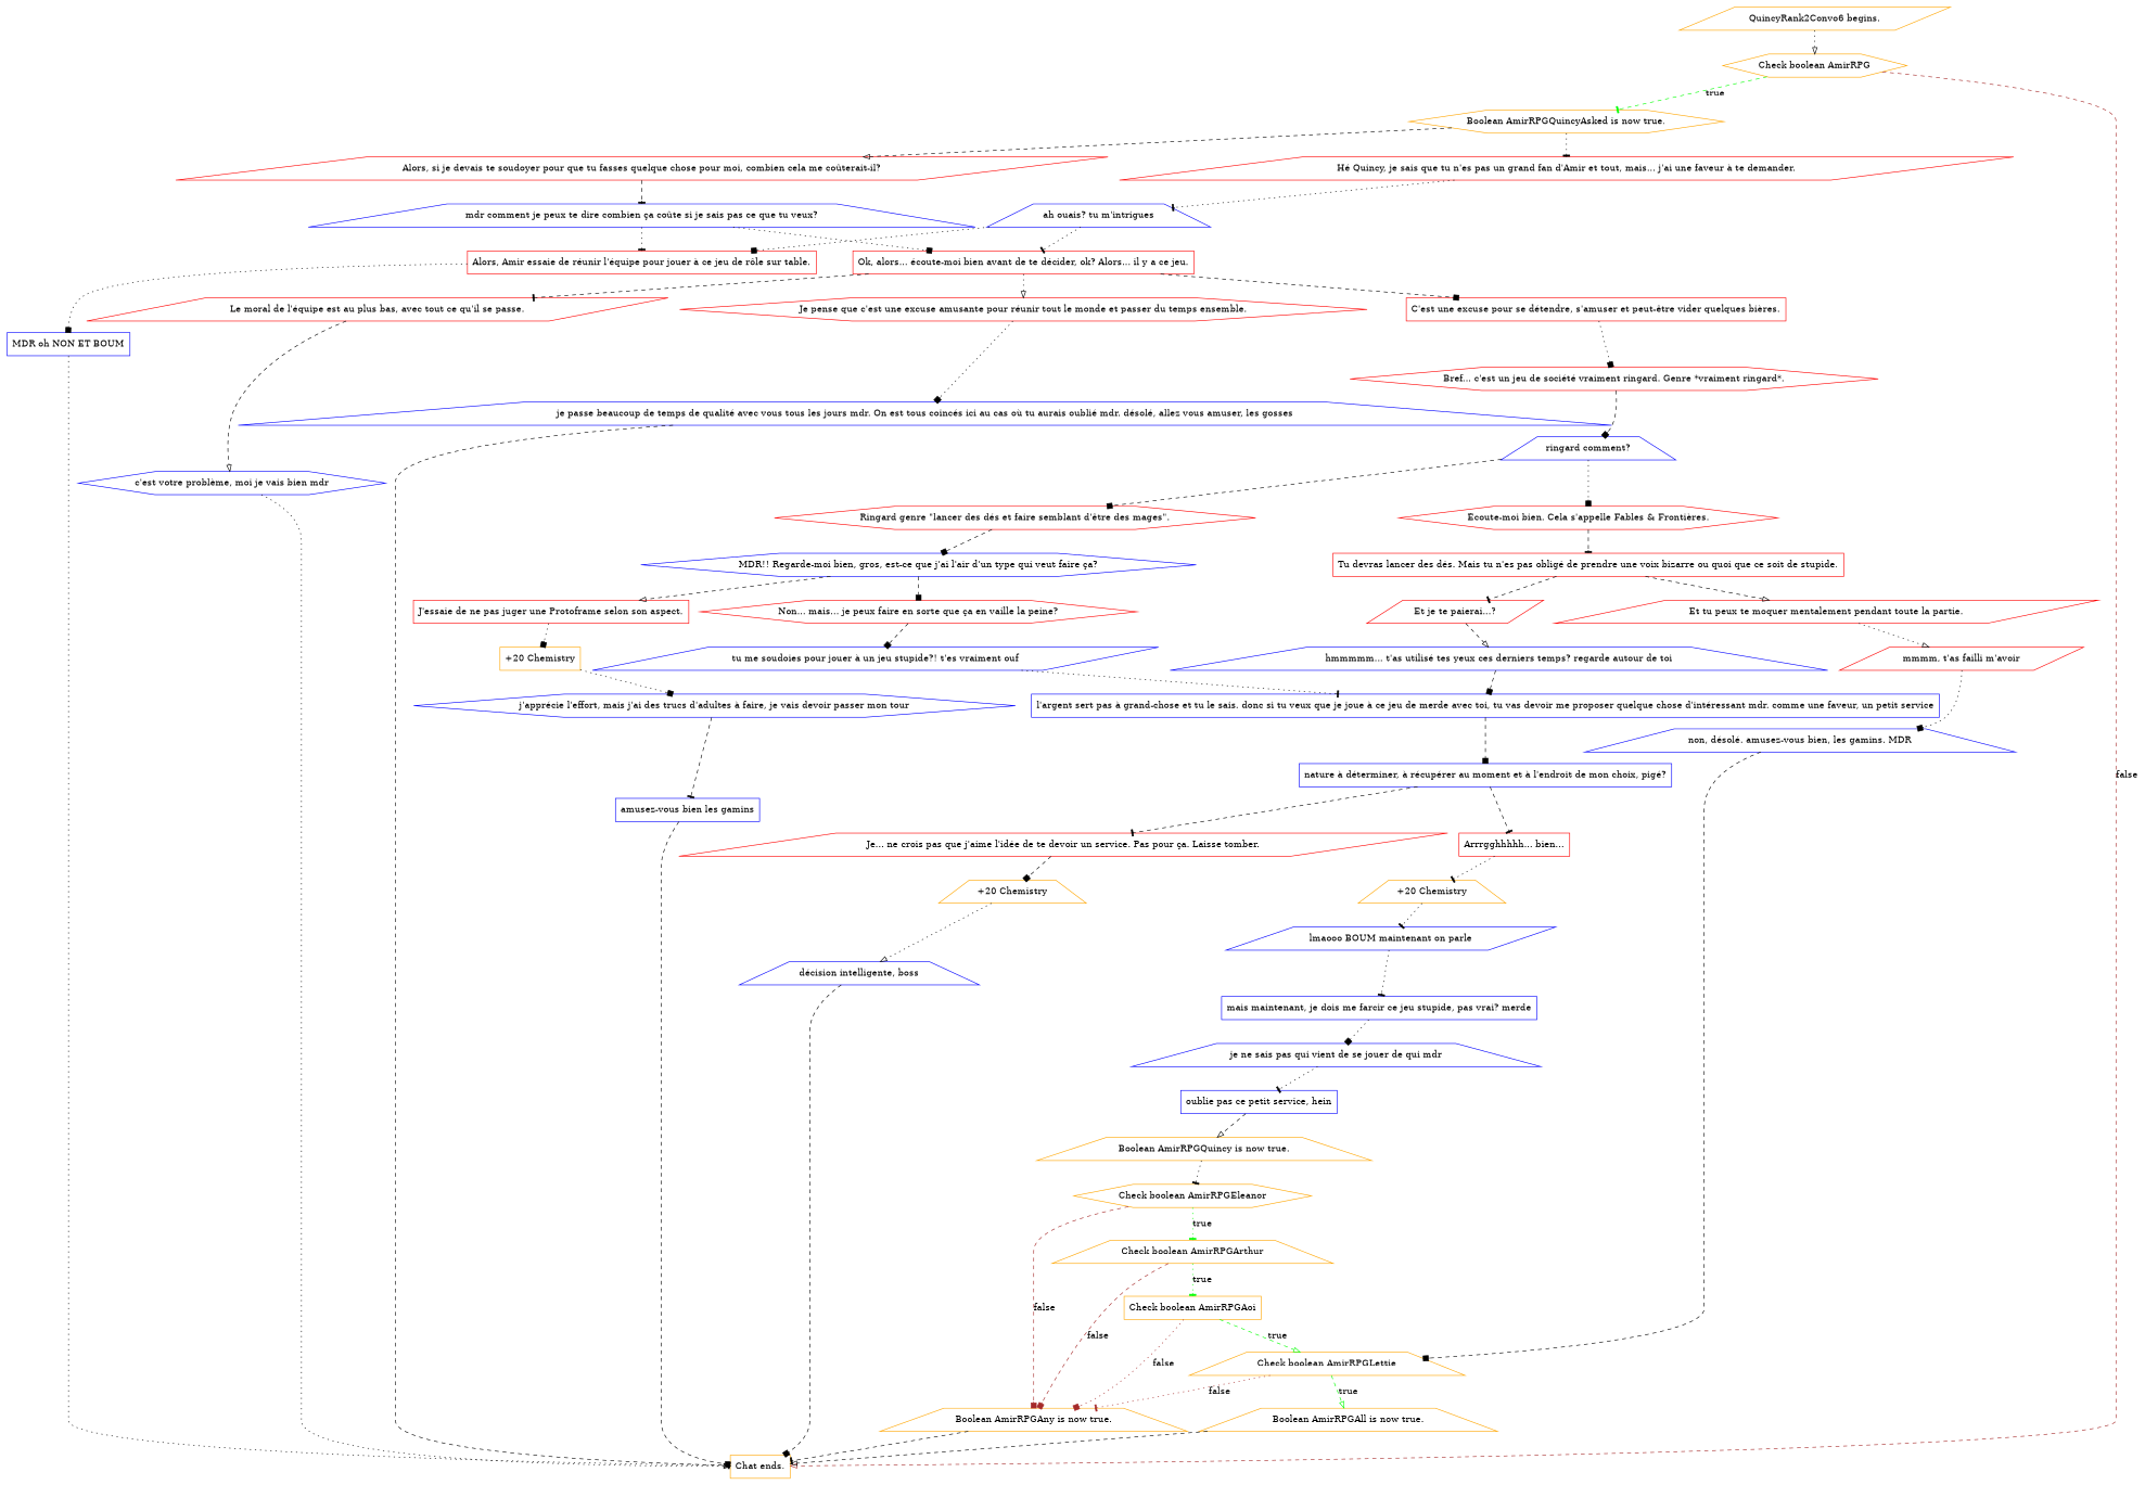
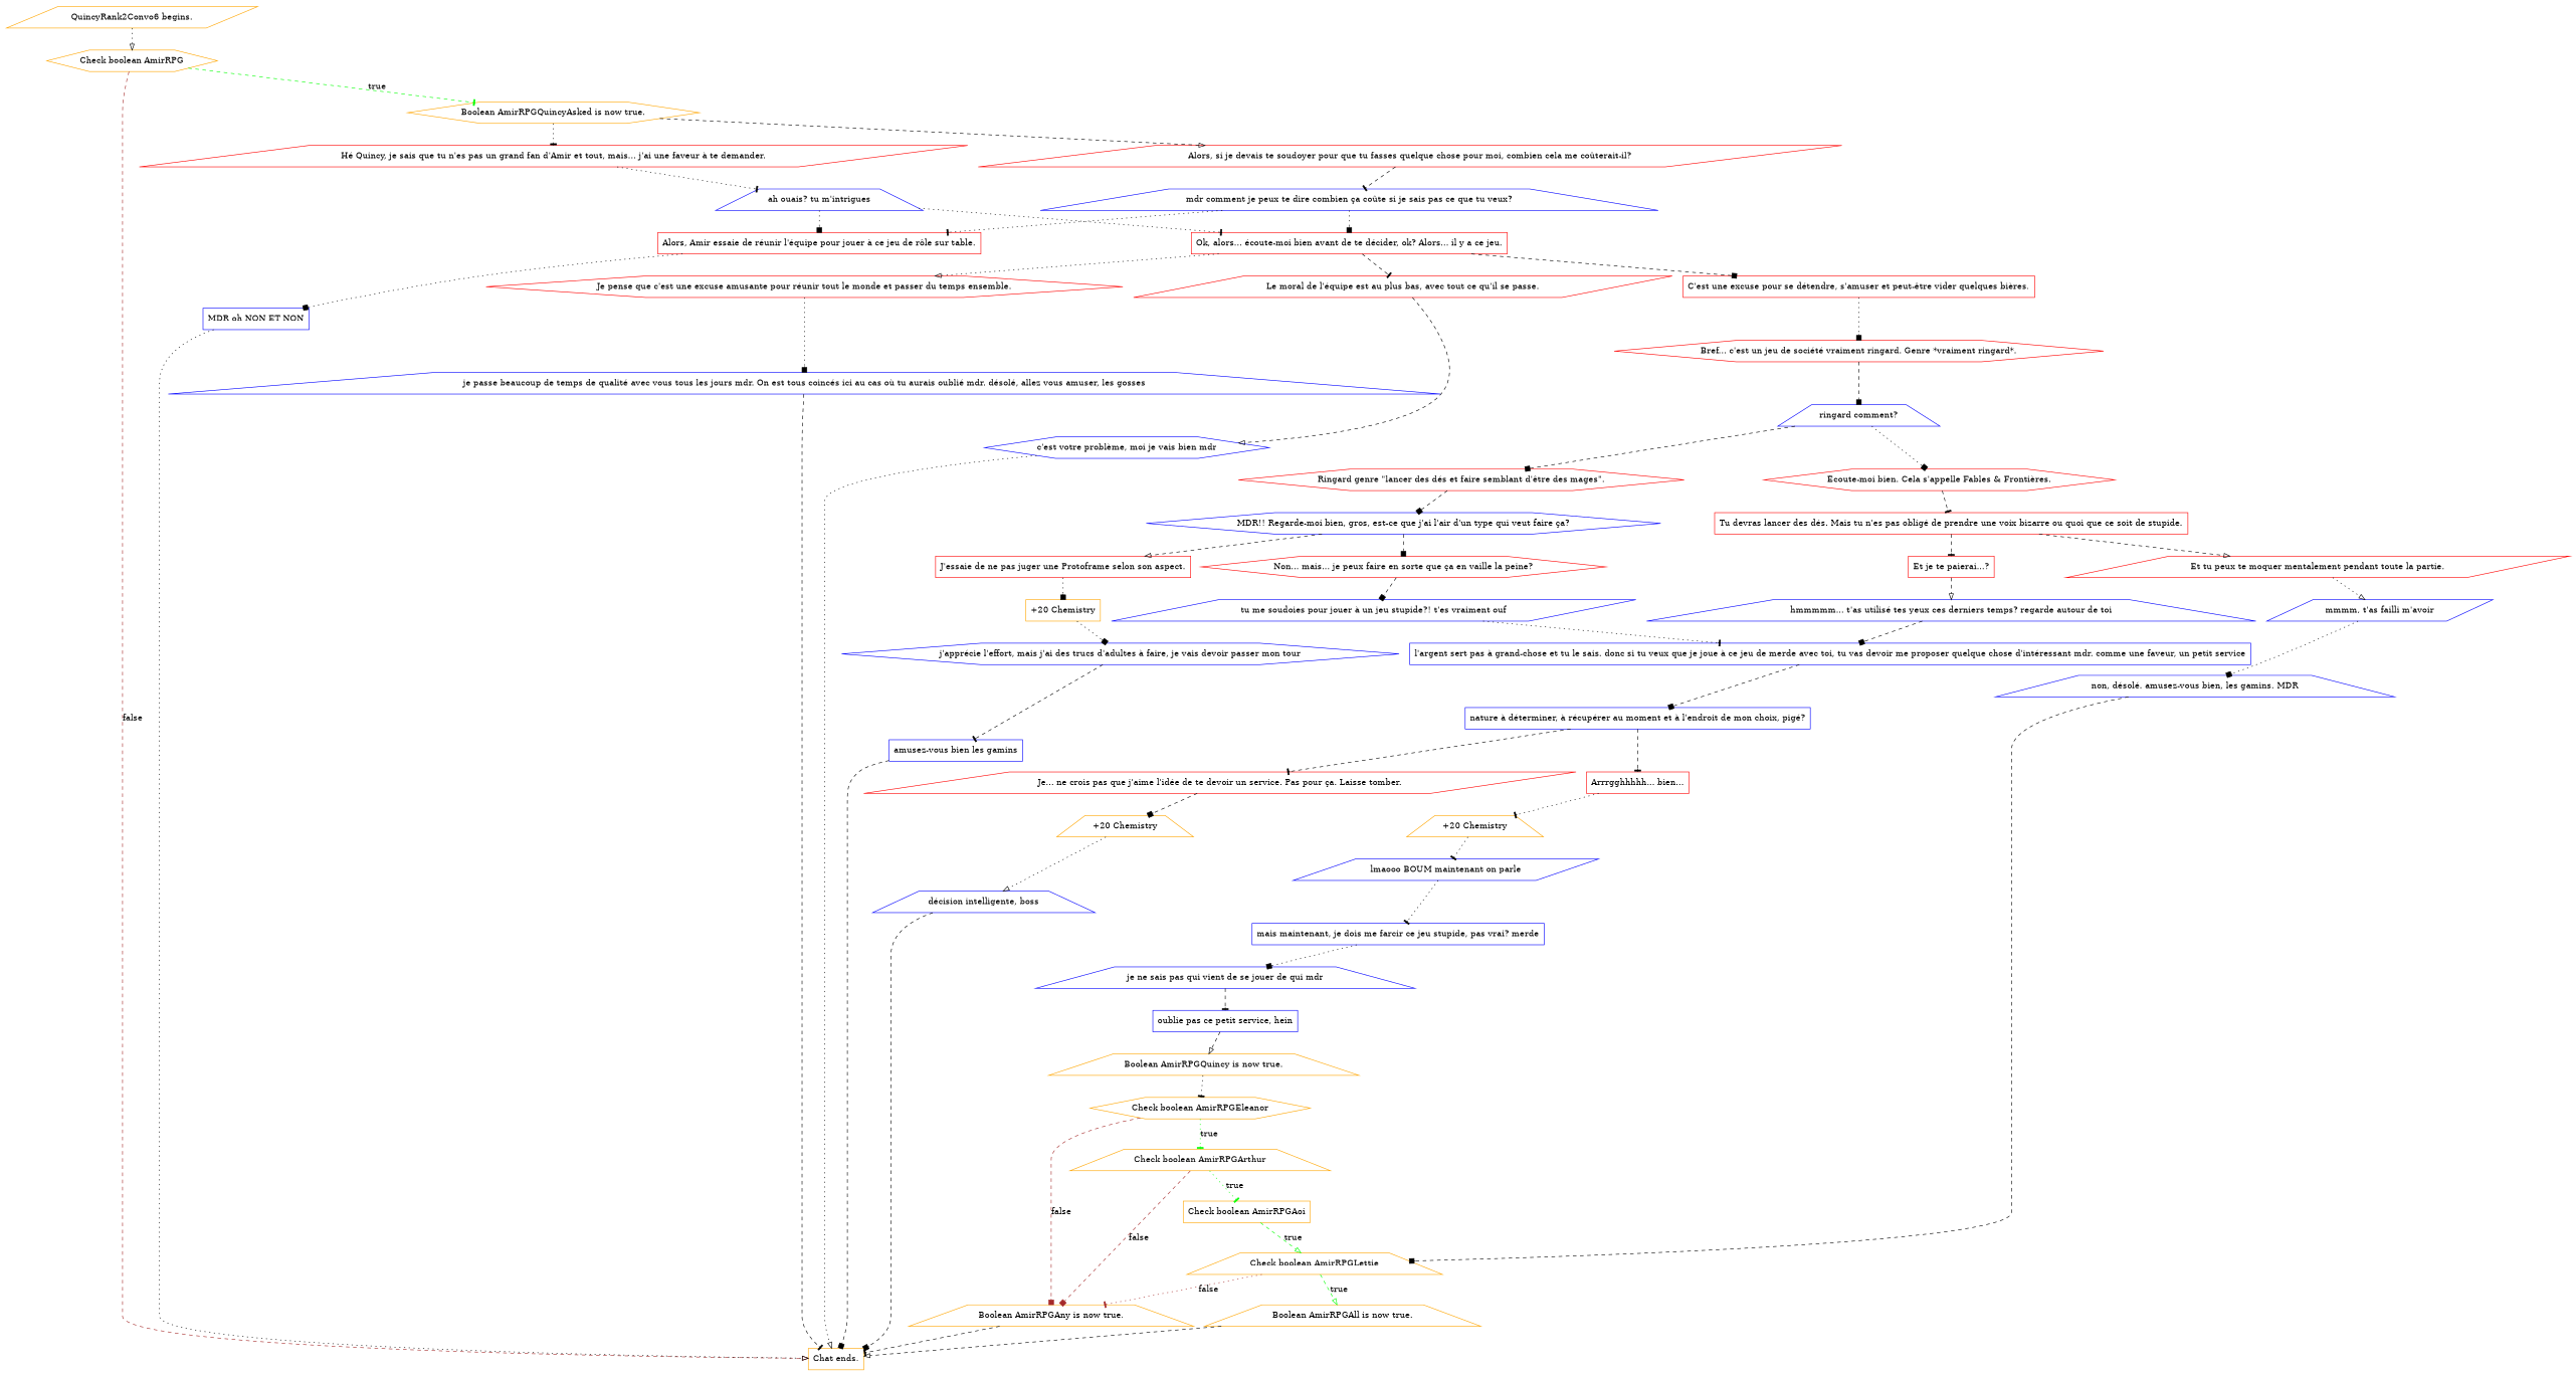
  digraph {
    node [color=blue shape=box]
    edge [arrowhead=box style=dashed]
    "QuincyRank2Convo6 begins." [color=orange shape=parallelogram]
    n2 [color=orange label="Check boolean AmirRPG" shape=hexagon]
    n3 [color=orange label="Boolean AmirRPGQuincyAsked is now true." shape=hexagon]
    "Chat ends." [color=orange]
    n5 [color=red label="Hé Quincy, je sais que tu n'es pas un grand fan d'Amir et tout, mais... j'ai une faveur à te demander." shape=parallelogram]
    n6 [color=red label="Alors, si je devais te soudoyer pour que tu fasses quelque chose pour moi, combien cela me coûterait-il?" shape=parallelogram]
    n7 [label="ah ouais? tu m'intrigues" shape=trapezium]
    n8 [label="mdr comment je peux te dire combien ça coûte si je sais pas ce que tu veux?" shape=trapezium]
    n9 [color=red label="Ok, alors... écoute-moi bien avant de te décider, ok? Alors... il y a ce jeu."]
    n10 [color=red label="Alors, Amir essaie de réunir l'équipe pour jouer à ce jeu de rôle sur table."]
    n11 [color=red label="Je pense que c'est une excuse amusante pour réunir tout le monde et passer du temps ensemble." shape=hexagon]
    n12 [color=red label="C'est une excuse pour se détendre, s'amuser et peut-être vider quelques bières."]
    n13 [color=red label="Le moral de l'équipe est au plus bas, avec tout ce qu'il se passe." shape=parallelogram]
-   n14 [label="MDR oh NON ET BOUM"]
+   n14 [label="MDR oh NON ET NON"]
    n15 [label="je passe beaucoup de temps de qualité avec vous tous les jours mdr. On est tous coincés ici au cas où tu aurais oublié mdr. désolé, allez vous amuser, les gosses" shape=trapezium]
    n16 [color=red label="Bref... c'est un jeu de société vraiment ringard. Genre *vraiment ringard*." shape=hexagon]
    n17 [label="c'est votre problème, moi je vais bien mdr" shape=hexagon]
    n18 [label="ringard comment?" shape=trapezium]
    n19 [color=red label="Ringard genre \"lancer des dés et faire semblant d'être des mages\"." shape=hexagon]
    n20 [color=red label="Écoute-moi bien. Cela s'appelle Fables & Frontières." shape=hexagon]
    n21 [label="MDR!! Regarde-moi bien, gros, est-ce que j'ai l'air d'un type qui veut faire ça?" shape=hexagon]
    n22 [color=red label="Tu devras lancer des dés. Mais tu n'es pas obligé de prendre une voix bizarre ou quoi que ce soit de stupide."]
    n23 [color=red label="J'essaie de ne pas juger une Protoframe selon son aspect."]
    n24 [color=red label="Non... mais... je peux faire en sorte que ça en vaille la peine?" shape=hexagon]
-   n25 [color=red label="Et je te paierai...?" shape=parallelogram]
+   n25 [color=red label="Et je te paierai...?"]
    n26 [color=red label="Et tu peux te moquer mentalement pendant toute la partie." shape=parallelogram]
    n27 [color=orange label="+20 Chemistry"]
    n28 [label="tu me soudoies pour jouer à un jeu stupide?! t'es vraiment ouf" shape=parallelogram]
    n29 [label="hmmmmm... t'as utilisé tes yeux ces derniers temps? regarde autour de toi" shape=trapezium]
-   n30 [color=red label="mmmm, t'as failli m'avoir" shape=parallelogram]
+   n30 [label="mmmm, t'as failli m'avoir" shape=parallelogram]
    n31 [label="j'apprécie l'effort, mais j'ai des trucs d'adultes à faire, je vais devoir passer mon tour" shape=hexagon]
    n32 [label="l'argent sert pas à grand-chose et tu le sais. donc si tu veux que je joue à ce jeu de merde avec toi, tu vas devoir me proposer quelque chose d'intéressant mdr. comme une faveur, un petit service"]
    n33 [label="non, désolé. amusez-vous bien, les gamins. MDR" shape=trapezium]
    n34 [label="amusez-vous bien les gamins"]
    n35 [label="nature à déterminer, à récupérer au moment et à l'endroit de mon choix, pigé?"]
    n36 [color=orange label="Check boolean AmirRPGLettie" shape=trapezium]
    n37 [color=red label="Arrrgghhhhh... bien..."]
    n38 [color=red label="Je... ne crois pas que j'aime l'idée de te devoir un service. Pas pour ça. Laisse tomber." shape=parallelogram]
    n39 [color=orange label="+20 Chemistry" shape=trapezium]
    n40 [color=orange label="+20 Chemistry" shape=trapezium]
    n41 [label="lmaooo BOUM maintenant on parle" shape=parallelogram]
    n42 [label="décision intelligente, boss" shape=trapezium]
    n43 [label="mais maintenant, je dois me farcir ce jeu stupide, pas vrai? merde"]
    n44 [label="je ne sais pas qui vient de se jouer de qui mdr" shape=trapezium]
    n45 [label="oublie pas ce petit service, hein"]
    n46 [color=orange label="Boolean AmirRPGQuincy is now true." shape=trapezium]
    n47 [color=orange label="Check boolean AmirRPGEleanor" shape=hexagon]
    n48 [color=orange label="Check boolean AmirRPGArthur" shape=trapezium]
    n49 [color=orange label="Boolean AmirRPGAny is now true." shape=trapezium]
    n50 [color=orange label="Check boolean AmirRPGAoi"]
    n51 [color=orange label="Boolean AmirRPGAll is now true." shape=trapezium]
    "QuincyRank2Convo6 begins." -> n2 [arrowhead=onormal style=dotted]
    n2 -> n3 [arrowhead=tee color=green label=true]
    n2 -> "Chat ends." [arrowhead=onormal color=brown label=false]
    n3 -> n5 [arrowhead=tee style=dotted]
    n3 -> n6 [arrowhead=onormal]
    n5 -> n7 [arrowhead=tee style=dotted]
    n6 -> n8 [arrowhead=tee]
    n7 -> n9 [arrowhead=tee style=dotted]
    n7 -> n10 [style=dotted]
    n8 -> n9 [style=dotted]
    n8 -> n10 [arrowhead=tee style=dotted]
    n9 -> n11 [arrowhead=onormal style=dotted]
    n9 -> n12
    n9 -> n13 [arrowhead=tee]
    n10 -> n14 [style=dotted]
    n11 -> n15 [style=dotted]
    n12 -> n16 [style=dotted]
    n13 -> n17 [arrowhead=onormal]
    n14 -> "Chat ends." [arrowhead=onormal style=dotted]
    n15 -> "Chat ends." [arrowhead=tee]
    n16 -> n18
    n17 -> "Chat ends." [arrowhead=onormal style=dotted]
    n18 -> n19
    n18 -> n20 [style=dotted]
    n19 -> n21
    n20 -> n22 [arrowhead=tee]
    n21 -> n23 [arrowhead=onormal]
    n21 -> n24
    n22 -> n25 [arrowhead=tee]
    n22 -> n26 [arrowhead=onormal]
    n23 -> n27 [style=dotted]
    n24 -> n28
    n25 -> n29 [arrowhead=onormal]
    n26 -> n30 [arrowhead=onormal style=dotted]
    n27 -> n31 [style=dotted]
    n28 -> n32 [arrowhead=tee style=dotted]
    n29 -> n32
    n30 -> n33 [style=dotted]
    n31 -> n34 [arrowhead=tee]
    n32 -> n35
    n33 -> n36
    n34 -> "Chat ends."
    n35 -> n37 [arrowhead=tee]
    n35 -> n38 [arrowhead=tee]
    n36 -> n49 [arrowhead=tee color=brown label=false style=dotted]
    n36 -> n51 [arrowhead=onormal color=green label=true]
    n37 -> n39 [arrowhead=tee style=dotted]
    n38 -> n40
    n39 -> n41 [arrowhead=tee style=dotted]
    n40 -> n42 [arrowhead=onormal style=dotted]
    n41 -> n43 [arrowhead=tee style=dotted]
    n42 -> "Chat ends."
    n43 -> n44 [style=dotted]
-   n44 -> n45 [arrowhead=tee style=dotted]
+   n44 -> n45 [arrowhead=tee]
    n45 -> n46 [arrowhead=onormal]
    n46 -> n47 [arrowhead=tee style=dotted]
    n47 -> n48 [arrowhead=tee color=green label=true style=dotted]
    n47 -> n49 [color=brown label=false]
    n48 -> n49 [color=brown label=false]
    n48 -> n50 [arrowhead=tee color=green label=true style=dotted]
    n49 -> "Chat ends." [arrowhead=tee]
    n50 -> n36 [arrowhead=onormal color=green label=true]
-   n50 -> n49 [color=brown label=false style=dotted]
    n51 -> "Chat ends." [arrowhead=onormal]
  }
